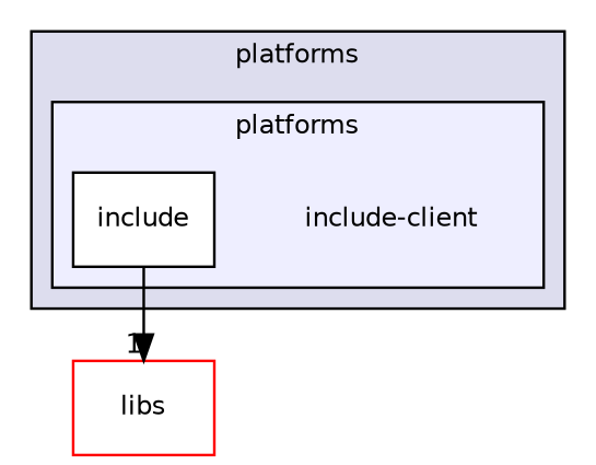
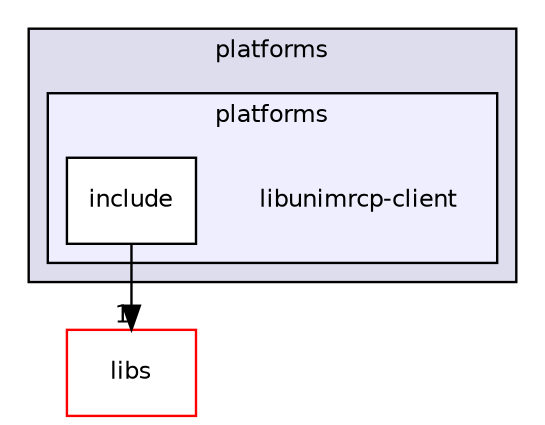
  digraph {
    compound=true
    node [fontname=Helvetica fontsize=10 shape=box fillcolor=white style=filled]
-   n1 [label="include-client" shape=plaintext fillcolor="" style=""]
+   n1 [label="libunimrcp-client" shape=plaintext fillcolor="" style=""]
    n2 [color=black label=include]
    n3 [color=red label=libs]
    subgraph cluster_1 {
      bgcolor="#ddddee"
      fontname=Helvetica
      fontsize=10
      label=platforms
      pencolor=black
      subgraph cluster_2 {
        bgcolor="#eeeeff"
        fontname=Helvetica
        fontsize=10
        pencolor=black
        n1
        n2
      }
    }
    n2 -> n3 [headlabel=1 labeldistance=1.5 labelfontname=Helvetica labelfontsize=10]
  }
